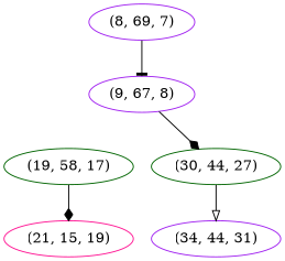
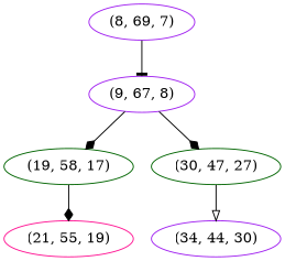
  digraph {
    node [color=purple]
    edge [arrowhead=diamond]
    "(8, 69, 7)"
    "(9, 67, 8)"
    "(19, 58, 17)" [color=darkgreen]
-   "(30, 47, 27)" [color=darkgreen label="(30, 44, 27)"]
-   "(21, 55, 19)" [color=deeppink label="(21, 15, 19)"]
-   "(34, 44, 30)" [label="(34, 44, 31)"]
+   "(30, 47, 27)" [color=darkgreen]
+   "(21, 55, 19)" [color=deeppink]
+   "(34, 44, 30)"
    "(8, 69, 7)" -> "(9, 67, 8)" [arrowhead=tee]
+   "(9, 67, 8)" -> "(19, 58, 17)"
    "(9, 67, 8)" -> "(30, 47, 27)"
    "(19, 58, 17)" -> "(21, 55, 19)"
    "(30, 47, 27)" -> "(34, 44, 30)" [arrowhead=onormal]
  }
